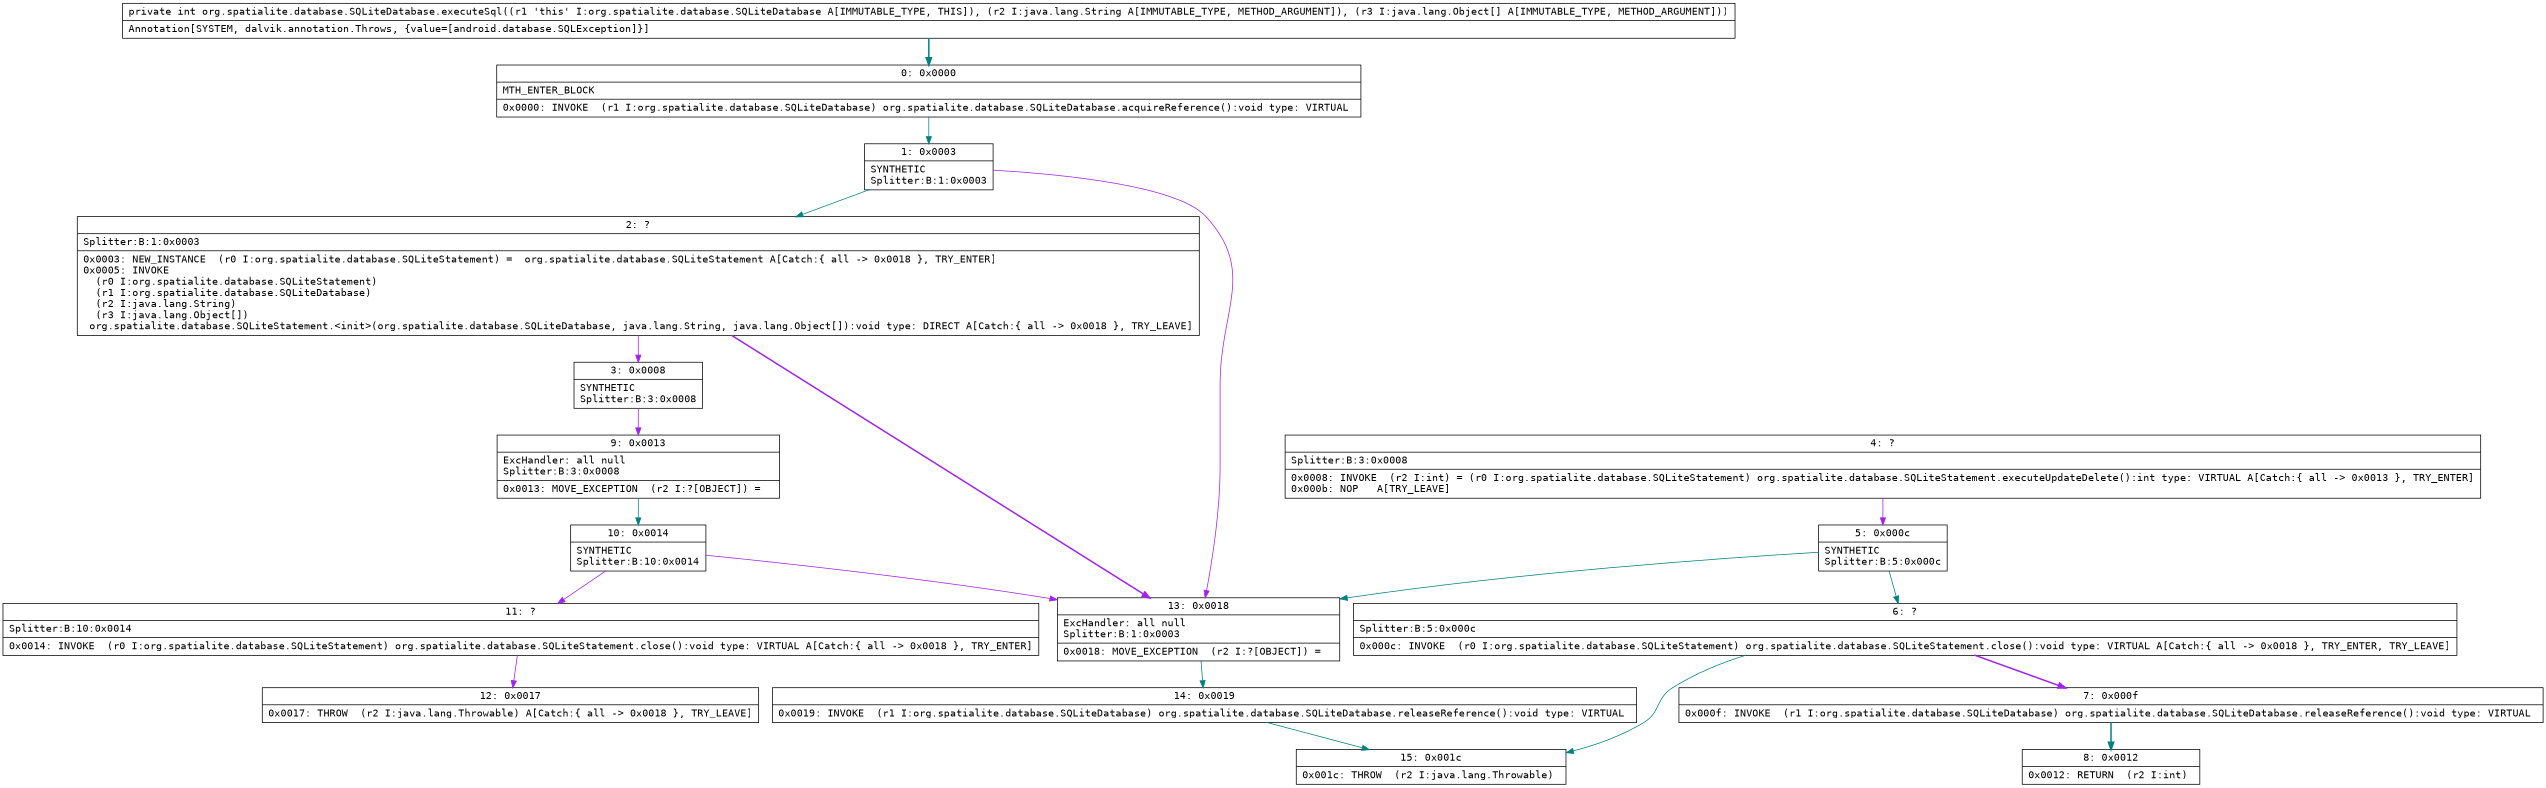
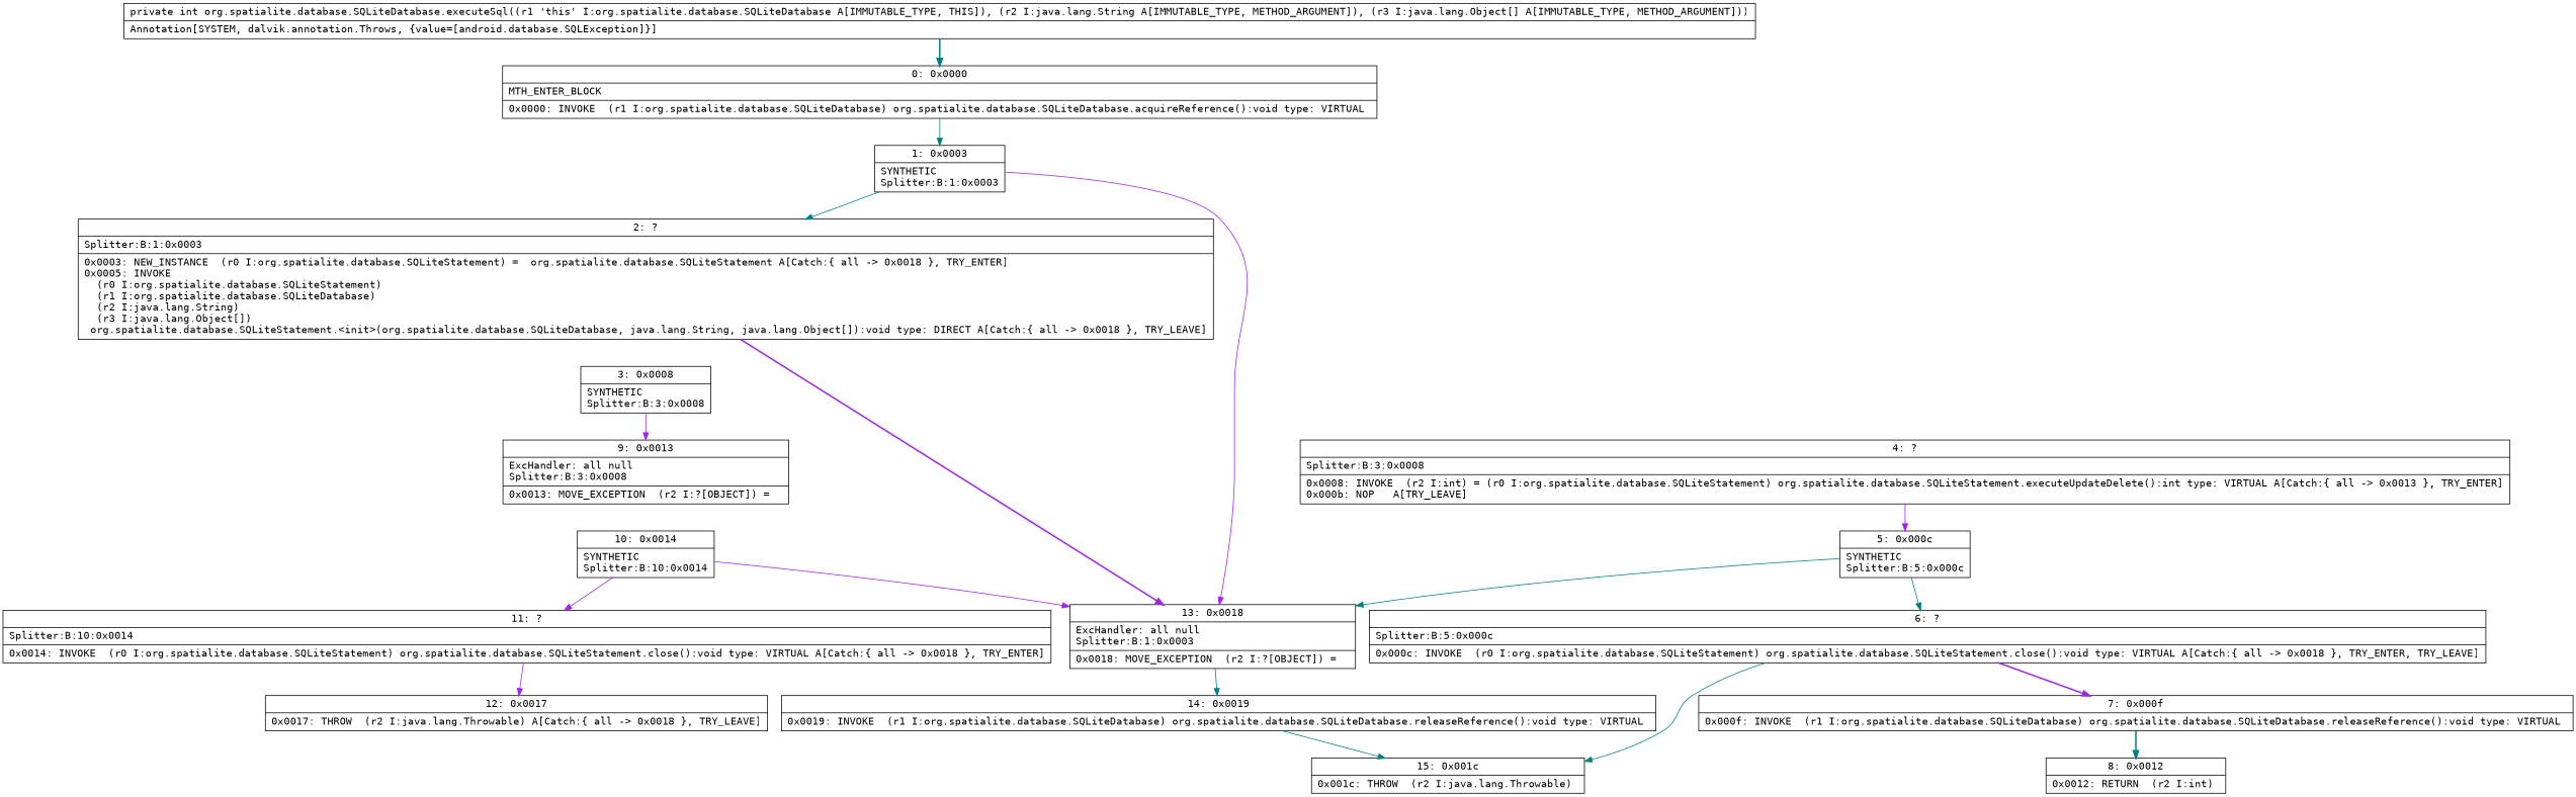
  digraph {
    fontname="DejaVu Sans Mono"
    node [fontname="DejaVu Sans Mono" shape=record]
    edge [color=teal fontname="DejaVu Sans Mono" style=solid]
    n1 [label="{0\:\ 0x0000|MTH_ENTER_BLOCK\l|0x0000: INVOKE  (r1 I:org.spatialite.database.SQLiteDatabase) org.spatialite.database.SQLiteDatabase.acquireReference():void type: VIRTUAL \l}"]
    n2 [label="{1\:\ 0x0003|SYNTHETIC\lSplitter:B:1:0x0003\l}"]
    n3 [label="{2\:\ ?|Splitter:B:1:0x0003\l|0x0003: NEW_INSTANCE  (r0 I:org.spatialite.database.SQLiteStatement) =  org.spatialite.database.SQLiteStatement A[Catch:\{ all \-\> 0x0018 \}, TRY_ENTER]\l0x0005: INVOKE  \l  (r0 I:org.spatialite.database.SQLiteStatement)\l  (r1 I:org.spatialite.database.SQLiteDatabase)\l  (r2 I:java.lang.String)\l  (r3 I:java.lang.Object[])\l org.spatialite.database.SQLiteStatement.\<init\>(org.spatialite.database.SQLiteDatabase, java.lang.String, java.lang.Object[]):void type: DIRECT A[Catch:\{ all \-\> 0x0018 \}, TRY_LEAVE]\l}"]
    n4 [label="{13\:\ 0x0018|ExcHandler: all null\lSplitter:B:1:0x0003\l|0x0018: MOVE_EXCEPTION  (r2 I:?[OBJECT]) =  \l}"]
    n5 [label="{3\:\ 0x0008|SYNTHETIC\lSplitter:B:3:0x0008\l}"]
    n6 [label="{14\:\ 0x0019|0x0019: INVOKE  (r1 I:org.spatialite.database.SQLiteDatabase) org.spatialite.database.SQLiteDatabase.releaseReference():void type: VIRTUAL \l}"]
    n7 [label="{9\:\ 0x0013|ExcHandler: all null\lSplitter:B:3:0x0008\l|0x0013: MOVE_EXCEPTION  (r2 I:?[OBJECT]) =  \l}"]
    n8 [label="{4\:\ ?|Splitter:B:3:0x0008\l|0x0008: INVOKE  (r2 I:int) = (r0 I:org.spatialite.database.SQLiteStatement) org.spatialite.database.SQLiteStatement.executeUpdateDelete():int type: VIRTUAL A[Catch:\{ all \-\> 0x0013 \}, TRY_ENTER]\l0x000b: NOP   A[TRY_LEAVE]\l}"]
    n9 [label="{5\:\ 0x000c|SYNTHETIC\lSplitter:B:5:0x000c\l}"]
    n10 [label="{10\:\ 0x0014|SYNTHETIC\lSplitter:B:10:0x0014\l}"]
    n11 [label="{6\:\ ?|Splitter:B:5:0x000c\l|0x000c: INVOKE  (r0 I:org.spatialite.database.SQLiteStatement) org.spatialite.database.SQLiteStatement.close():void type: VIRTUAL A[Catch:\{ all \-\> 0x0018 \}, TRY_ENTER, TRY_LEAVE]\l}"]
    n12 [label="{7\:\ 0x000f|0x000f: INVOKE  (r1 I:org.spatialite.database.SQLiteDatabase) org.spatialite.database.SQLiteDatabase.releaseReference():void type: VIRTUAL \l}"]
    n13 [label="{15\:\ 0x001c|0x001c: THROW  (r2 I:java.lang.Throwable) \l}"]
    n14 [label="{8\:\ 0x0012|0x0012: RETURN  (r2 I:int) \l}"]
    n15 [label="{11\:\ ?|Splitter:B:10:0x0014\l|0x0014: INVOKE  (r0 I:org.spatialite.database.SQLiteStatement) org.spatialite.database.SQLiteStatement.close():void type: VIRTUAL A[Catch:\{ all \-\> 0x0018 \}, TRY_ENTER]\l}"]
    n16 [label="{12\:\ 0x0017|0x0017: THROW  (r2 I:java.lang.Throwable) A[Catch:\{ all \-\> 0x0018 \}, TRY_LEAVE]\l}"]
    n17 [label="{private int org.spatialite.database.SQLiteDatabase.executeSql((r1 'this' I:org.spatialite.database.SQLiteDatabase A[IMMUTABLE_TYPE, THIS]), (r2 I:java.lang.String A[IMMUTABLE_TYPE, METHOD_ARGUMENT]), (r3 I:java.lang.Object[] A[IMMUTABLE_TYPE, METHOD_ARGUMENT]))  | Annotation[SYSTEM, dalvik.annotation.Throws, \{value=[android.database.SQLException]\}]\l}"]
    n1 -> n2
    n2 -> n3
    n2 -> n4 [color=purple]
    n3 -> n4 [color=purple style=bold]
-   n3 -> n5 [color=purple]
    n4 -> n6
    n5 -> n7 [color=purple]
    n6 -> n13
-   n7 -> n10
    n8 -> n9 [color=purple]
    n9 -> n4
    n9 -> n11
    n10 -> n4 [color=purple]
    n10 -> n15 [color=purple]
    n11 -> n12 [color=purple style=bold]
    n11 -> n13
    n12 -> n14 [style=bold]
    n15 -> n16 [color=purple]
    n17 -> n1 [style=bold]
  }
